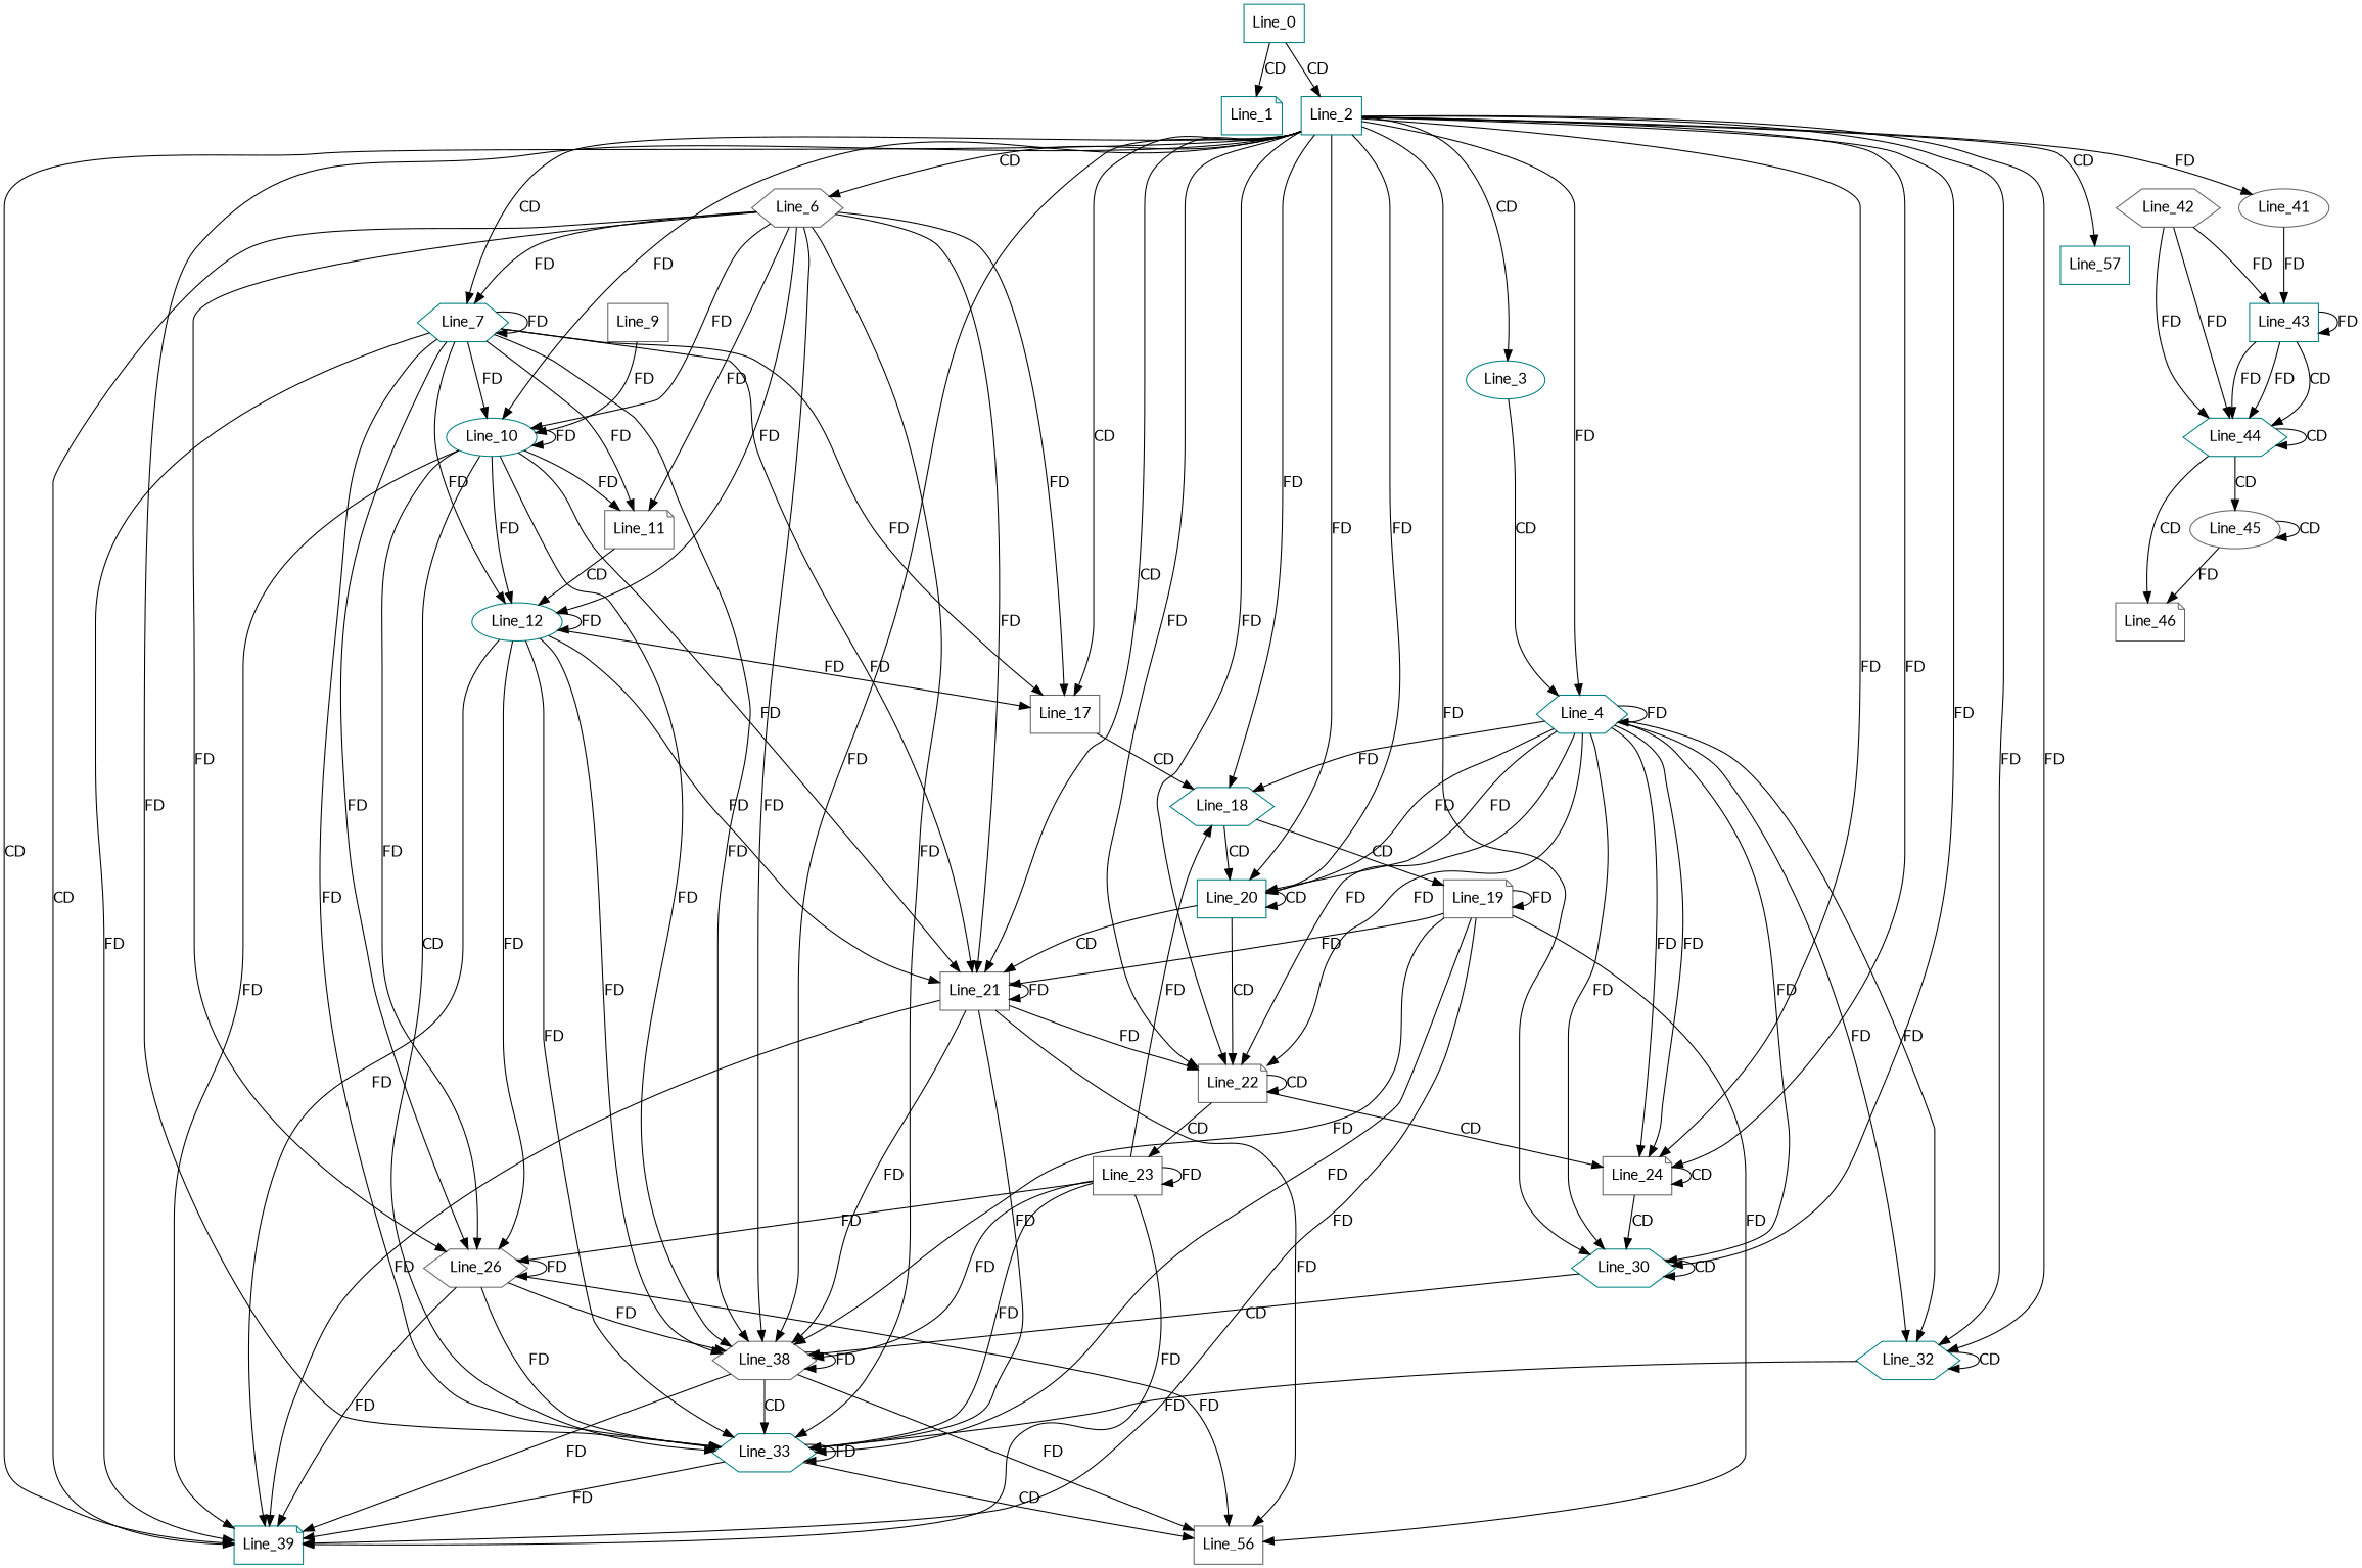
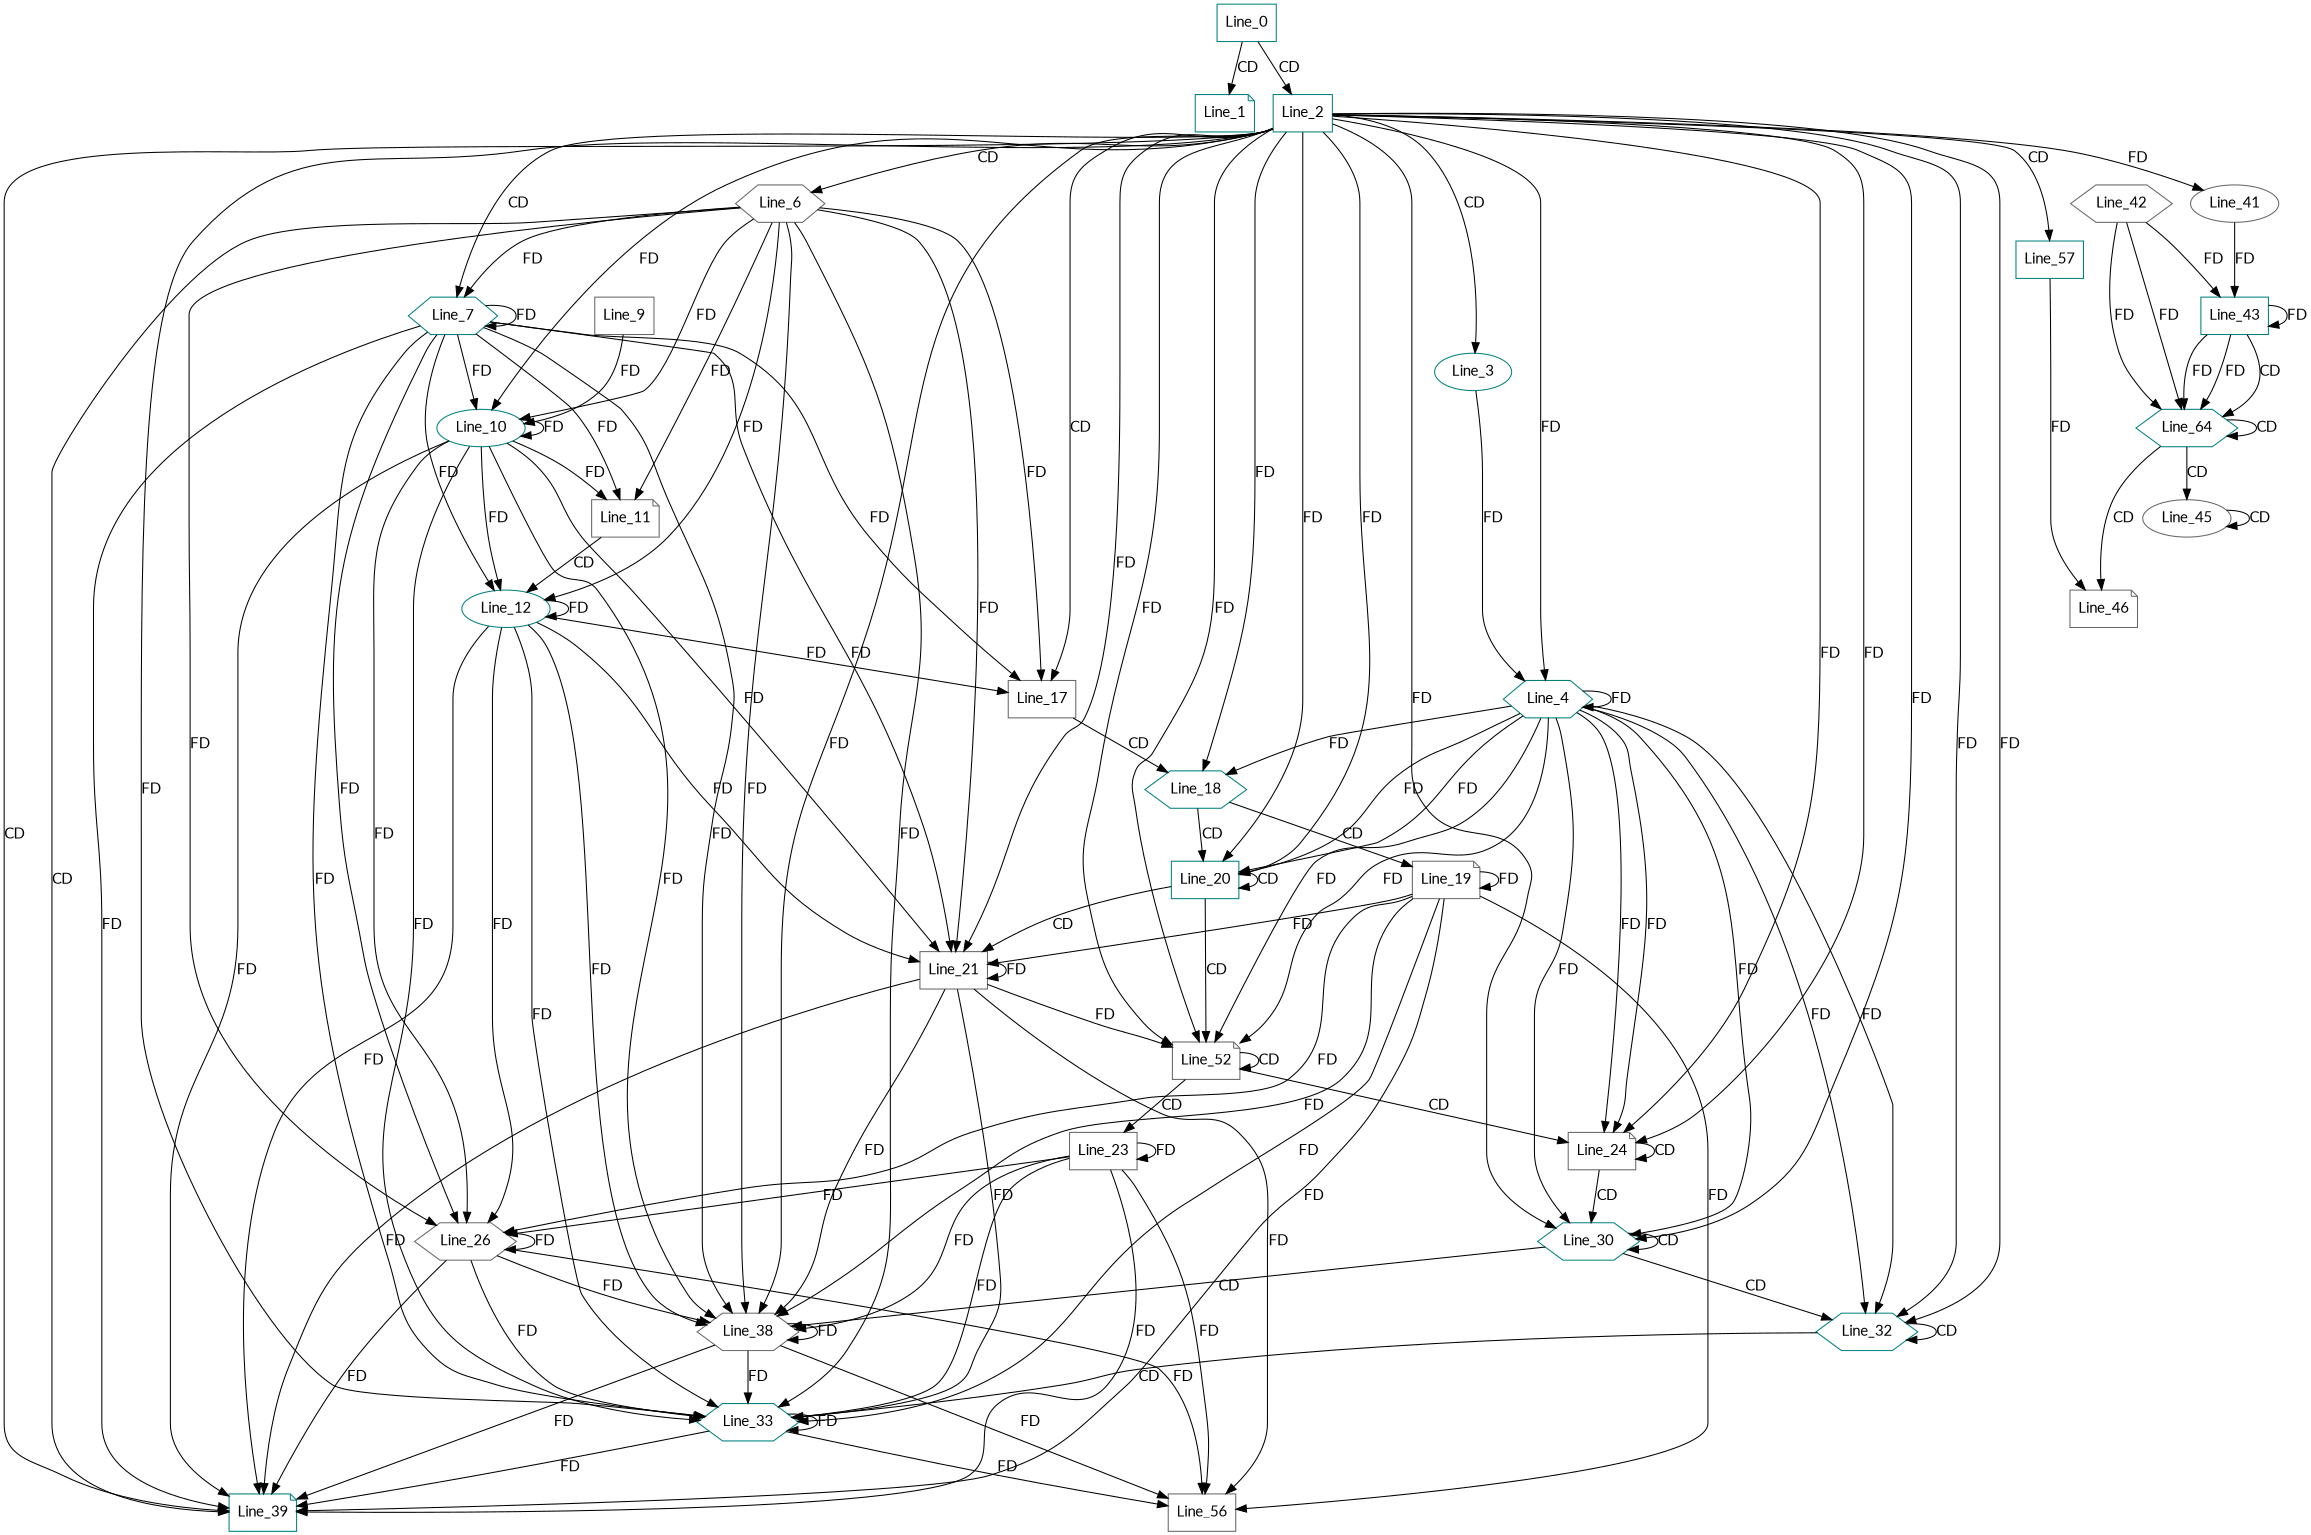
  digraph {
    fontname=Lato
    node [color=teal fontname=Lato shape=hexagon]
    edge [fontname=Lato]
    Line_0 [shape=box]
    Line_1 [shape=note]
    Line_2 [shape=box]
    Line_3 [shape=ellipse]
    Line_4
    Line_6 [color=gray40]
    Line_7
    Line_10 [shape=ellipse]
    Line_17 [color=gray40 shape=box]
    Line_18
    Line_20 [shape=box]
    Line_21 [color=gray40 shape=box]
-   Line_22 [color=gray40 shape=note]
+   Line_22 [color=gray40 shape=note label=Line_52]
    Line_24 [color=gray40 shape=note]
    Line_30
    n16 [color=gray40 label=Line_38]
    Line_32
    Line_33
    Line_39 [shape=note]
    Line_41 [color=gray40 shape=ellipse]
    n21 [label=Line_57 shape=box]
    Line_11 [color=gray40 shape=note]
    Line_12 [shape=ellipse]
    Line_26 [color=gray40]
    Line_19 [color=gray40 shape=note]
    n26 [color=gray40 label=Line_56 shape=box]
    Line_23 [color=gray40 shape=box]
    Line_43 [shape=box]
    Line_9 [color=gray40 shape=box]
-   Line_44
+   Line_44 [label=Line_64]
    Line_45 [color=gray40 shape=ellipse]
    Line_46 [color=gray40 shape=note]
    Line_42 [color=gray40]
    Line_0 -> Line_1 [label=CD]
    Line_0 -> Line_2 [label=CD]
    Line_2 -> Line_3 [label=CD]
    Line_2 -> Line_4 [label=FD]
    Line_2 -> Line_6 [label=CD]
    Line_2 -> Line_7 [label=CD]
    Line_2 -> Line_10 [label=FD]
    Line_2 -> Line_17 [label=CD]
    Line_2 -> Line_18 [label=FD]
    Line_2 -> Line_20 [label=FD]
    Line_2 -> Line_20 [label=FD]
-   Line_2 -> Line_21 [label=CD]
+   Line_2 -> Line_21 [label=FD]
    Line_2 -> Line_22 [label=FD]
    Line_2 -> Line_22 [label=FD]
    Line_2 -> Line_24 [label=FD]
    Line_2 -> Line_24 [label=FD]
    Line_2 -> Line_30 [label=FD]
    Line_2 -> Line_30 [label=FD]
    Line_2 -> n16 [label=FD]
    Line_2 -> Line_32 [label=FD]
    Line_2 -> Line_32 [label=FD]
    Line_2 -> Line_33 [label=FD]
    Line_2 -> Line_39 [label=CD]
    Line_2 -> Line_41 [label=FD]
    Line_2 -> n21 [label=CD]
-   Line_3 -> Line_4 [label=CD]
+   Line_3 -> Line_4 [label=FD]
    Line_4 -> Line_4 [label=FD]
    Line_4 -> Line_18 [label=FD]
    Line_4 -> Line_20 [label=FD]
    Line_4 -> Line_20 [label=FD]
    Line_4 -> Line_22 [label=FD]
    Line_4 -> Line_22 [label=FD]
    Line_4 -> Line_24 [label=FD]
    Line_4 -> Line_24 [label=FD]
    Line_4 -> Line_30 [label=FD]
    Line_4 -> Line_30 [label=FD]
    Line_4 -> Line_32 [label=FD]
    Line_4 -> Line_32 [label=FD]
    Line_6 -> Line_7 [label=FD]
    Line_6 -> Line_10 [label=FD]
    Line_6 -> Line_17 [label=FD]
    Line_6 -> Line_21 [label=FD]
    Line_6 -> n16 [label=FD]
    Line_6 -> Line_33 [label=FD]
    Line_6 -> Line_39 [label=CD]
    Line_6 -> Line_11 [label=FD]
    Line_6 -> Line_12 [label=FD]
    Line_6 -> Line_26 [label=FD]
    Line_7 -> Line_7 [label=FD]
    Line_7 -> Line_10 [label=FD]
    Line_7 -> Line_17 [label=FD]
    Line_7 -> Line_21 [label=FD]
    Line_7 -> n16 [label=FD]
    Line_7 -> Line_33 [label=FD]
    Line_7 -> Line_39 [label=FD]
    Line_7 -> Line_11 [label=FD]
    Line_7 -> Line_12 [label=FD]
    Line_7 -> Line_26 [label=FD]
    Line_10 -> Line_10 [label=FD]
    Line_10 -> Line_21 [label=FD]
    Line_10 -> n16 [label=FD]
-   Line_10 -> Line_33 [label=CD]
+   Line_10 -> Line_33 [label=FD]
    Line_10 -> Line_39 [label=FD]
    Line_10 -> Line_11 [label=FD]
    Line_10 -> Line_12 [label=FD]
    Line_10 -> Line_26 [label=FD]
    Line_17 -> Line_18 [label=CD]
    Line_18 -> Line_20 [label=CD]
    Line_18 -> Line_19 [label=CD]
    Line_20 -> Line_20 [label=CD]
    Line_20 -> Line_21 [label=CD]
    Line_20 -> Line_22 [label=CD]
    Line_21 -> Line_21 [label=FD]
    Line_21 -> Line_22 [label=FD]
    Line_21 -> n16 [label=FD]
    Line_21 -> Line_33 [label=FD]
    Line_21 -> Line_39 [label=FD]
    Line_21 -> n26 [label=FD]
    Line_22 -> Line_22 [label=CD]
    Line_22 -> Line_24 [label=CD]
    Line_22 -> Line_23 [label=CD]
    Line_24 -> Line_24 [label=CD]
    Line_24 -> Line_30 [label=CD]
    Line_30 -> Line_30 [label=CD]
    Line_30 -> n16 [label=CD]
+   Line_30 -> Line_32 [label=CD]
    n16 -> n16 [label=FD]
-   n16 -> Line_33 [label=CD]
+   n16 -> Line_33 [label=FD]
    n16 -> Line_39 [label=FD]
    n16 -> n26 [label=FD]
    Line_32 -> Line_32 [label=CD]
-   Line_32 -> Line_33 [label=FD]
+   Line_32 -> Line_33 [label=CD]
    Line_33 -> Line_33 [label=FD]
    Line_33 -> Line_39 [label=FD]
-   Line_33 -> n26 [label=CD]
+   Line_33 -> n26 [label=FD]
    Line_41 -> Line_43 [label=FD]
    Line_11 -> Line_12 [label=CD]
    Line_12 -> Line_17 [label=FD]
    Line_12 -> Line_21 [label=FD]
    Line_12 -> n16 [label=FD]
    Line_12 -> Line_33 [label=FD]
    Line_12 -> Line_39 [label=FD]
    Line_12 -> Line_12 [label=FD]
    Line_12 -> Line_26 [label=FD]
    Line_26 -> n16 [label=FD]
    Line_26 -> Line_33 [label=FD]
    Line_26 -> Line_39 [label=FD]
    Line_26 -> Line_26 [label=FD]
    Line_26 -> n26 [label=FD]
    Line_19 -> Line_21 [label=FD]
    Line_19 -> n16 [label=FD]
    Line_19 -> Line_33 [label=FD]
    Line_19 -> Line_39 [label=FD]
+   Line_19 -> Line_26 [label=FD]
    Line_19 -> Line_19 [label=FD]
    Line_19 -> n26 [label=FD]
    Line_23 -> n16 [label=FD]
    Line_23 -> Line_33 [label=FD]
    Line_23 -> Line_39 [label=FD]
    Line_23 -> Line_26 [label=FD]
-   Line_23 -> Line_18 [label=FD]
+   Line_23 -> n26 [label=FD]
    Line_23 -> Line_23 [label=FD]
    Line_43 -> Line_43 [label=FD]
    Line_43 -> Line_44 [label=CD]
    Line_43 -> Line_44 [label=FD]
    Line_43 -> Line_44 [label=FD]
    Line_9 -> Line_10 [label=FD]
    Line_44 -> Line_44 [label=CD]
    Line_44 -> Line_45 [label=CD]
    Line_44 -> Line_46 [label=CD]
    Line_45 -> Line_45 [label=CD]
-   Line_45 -> Line_46 [label=FD]
+   n21 -> Line_46 [label=FD]
    Line_42 -> Line_43 [label=FD]
    Line_42 -> Line_44 [label=FD]
    Line_42 -> Line_44 [label=FD]
  }
